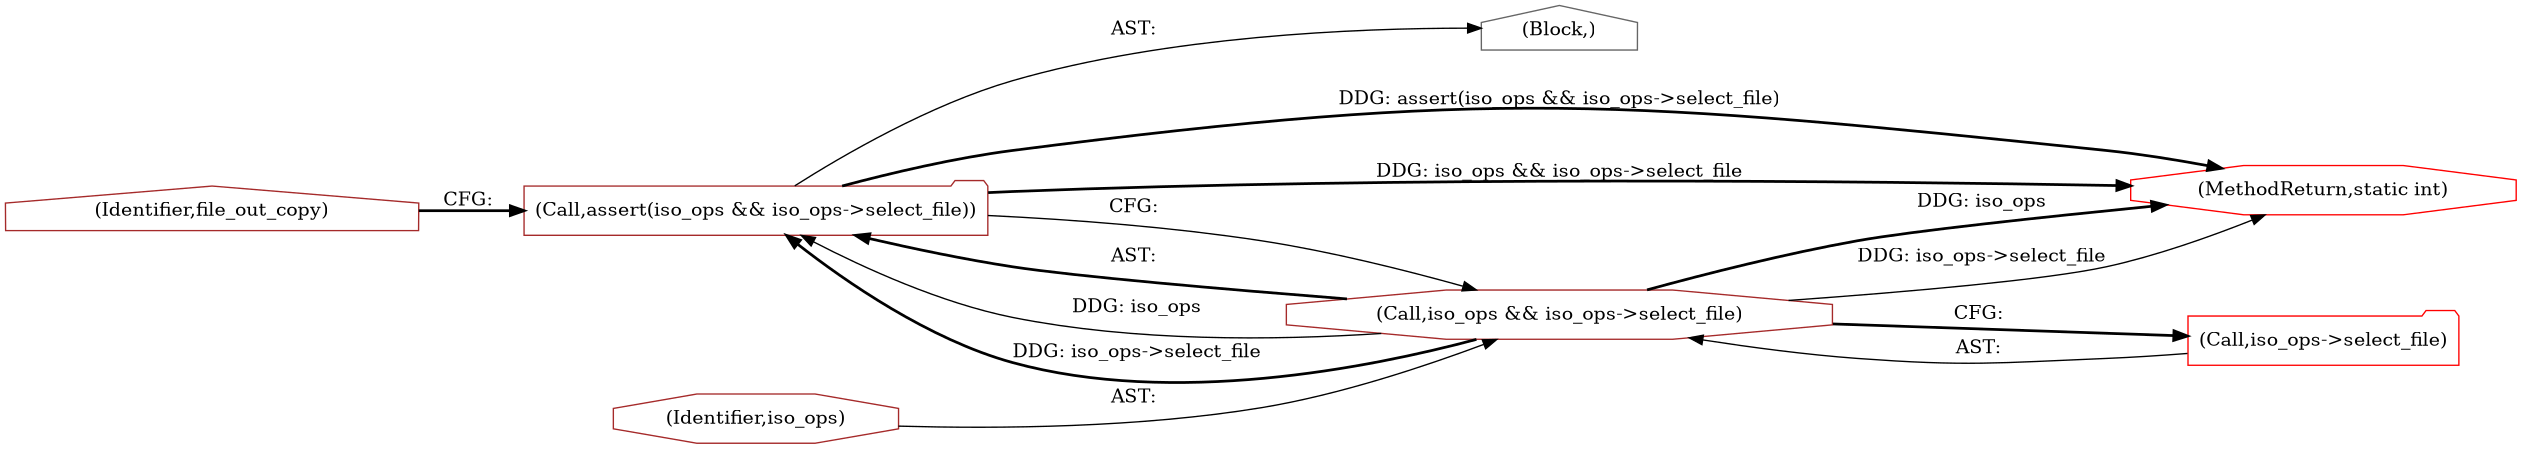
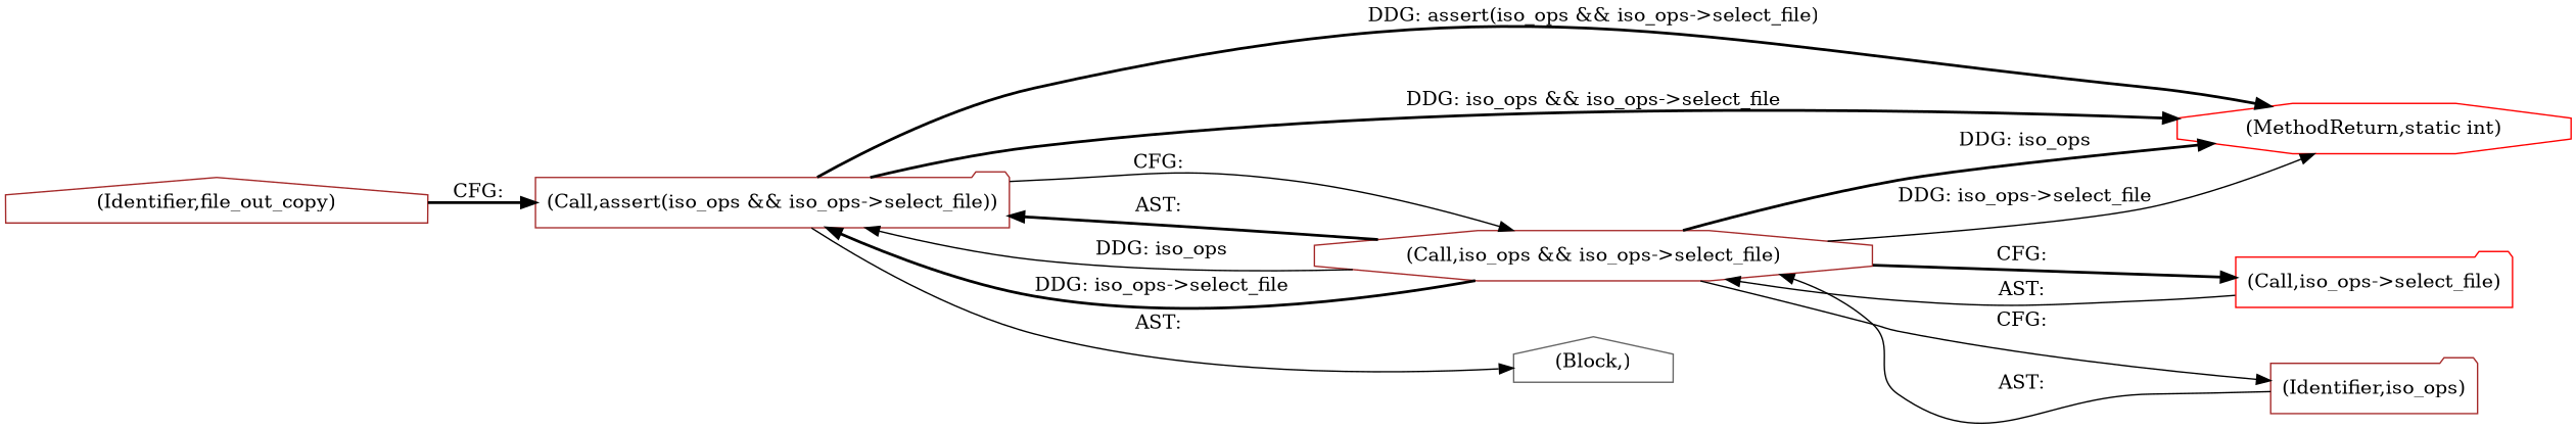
  digraph {
    rankdir=LR
    node [color=brown shape=octagon]
    edge [style=solid]
    n1 [label="(Call,assert(iso_ops && iso_ops->select_file))" shape=folder]
    n2 [label="(Call,iso_ops && iso_ops->select_file)"]
    n3 [color=gray40 label="(Block,)" shape=house]
    n4 [color=red label="(MethodReturn,static int)"]
    n5 [color=red label="(Call,iso_ops->select_file)" shape=folder]
-   n6 [label="(Identifier,iso_ops)"]
+   n6 [label="(Identifier,iso_ops)" shape=folder]
    n7 [label="(Identifier,file_out_copy)" shape=house]
    n1 -> n2 [label="CFG: "]
    n1 -> n3 [label="AST: "]
    n1 -> n4 [label="DDG: assert(iso_ops && iso_ops->select_file)" style=bold]
    n1 -> n4 [label="DDG: iso_ops && iso_ops->select_file" style=bold]
    n2 -> n1 [label="AST: " style=bold]
    n2 -> n1 [label="DDG: iso_ops"]
    n2 -> n1 [label="DDG: iso_ops->select_file" style=bold]
    n2 -> n4 [label="DDG: iso_ops" style=bold]
    n2 -> n4 [label="DDG: iso_ops->select_file"]
    n2 -> n5 [label="CFG: " style=bold]
+   n2 -> n6 [label="CFG: "]
    n5 -> n2 [label="AST: "]
    n6 -> n2 [label="AST: "]
    n7 -> n1 [label="CFG: " style=bold]
  }
